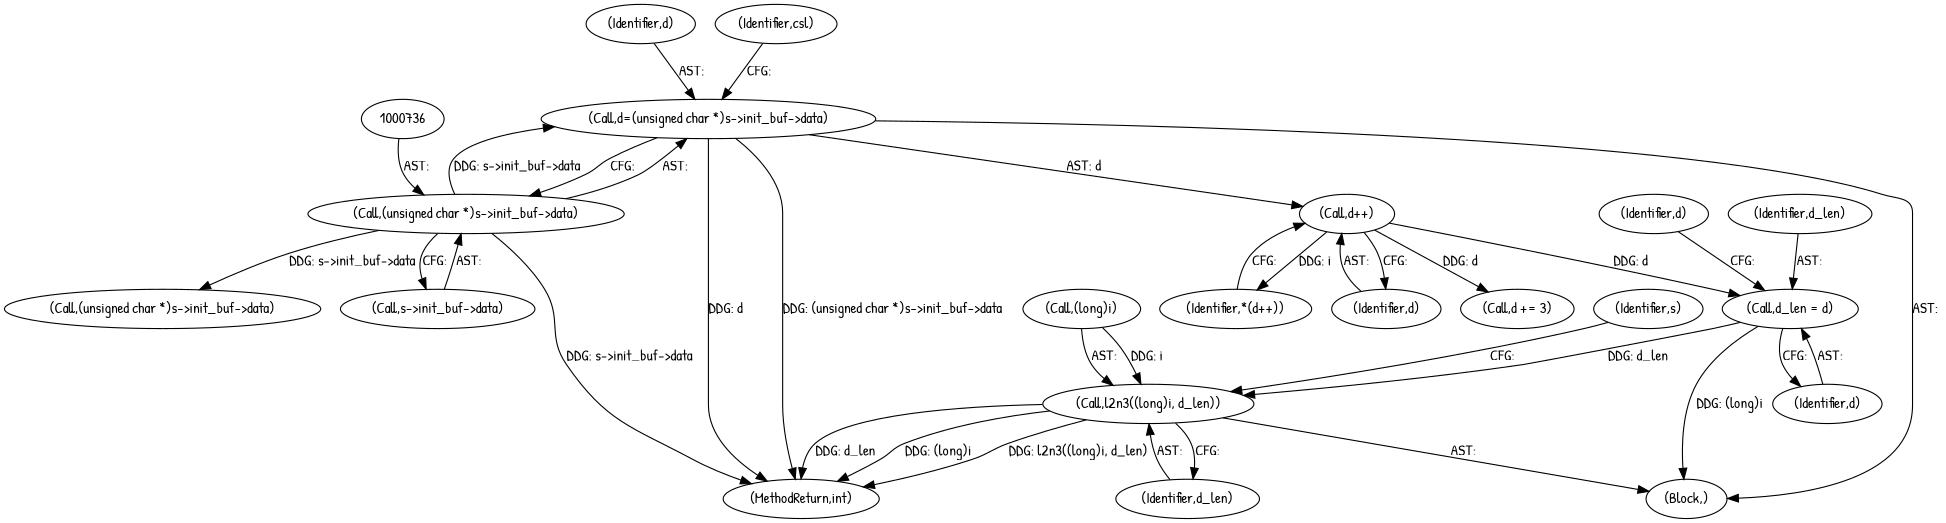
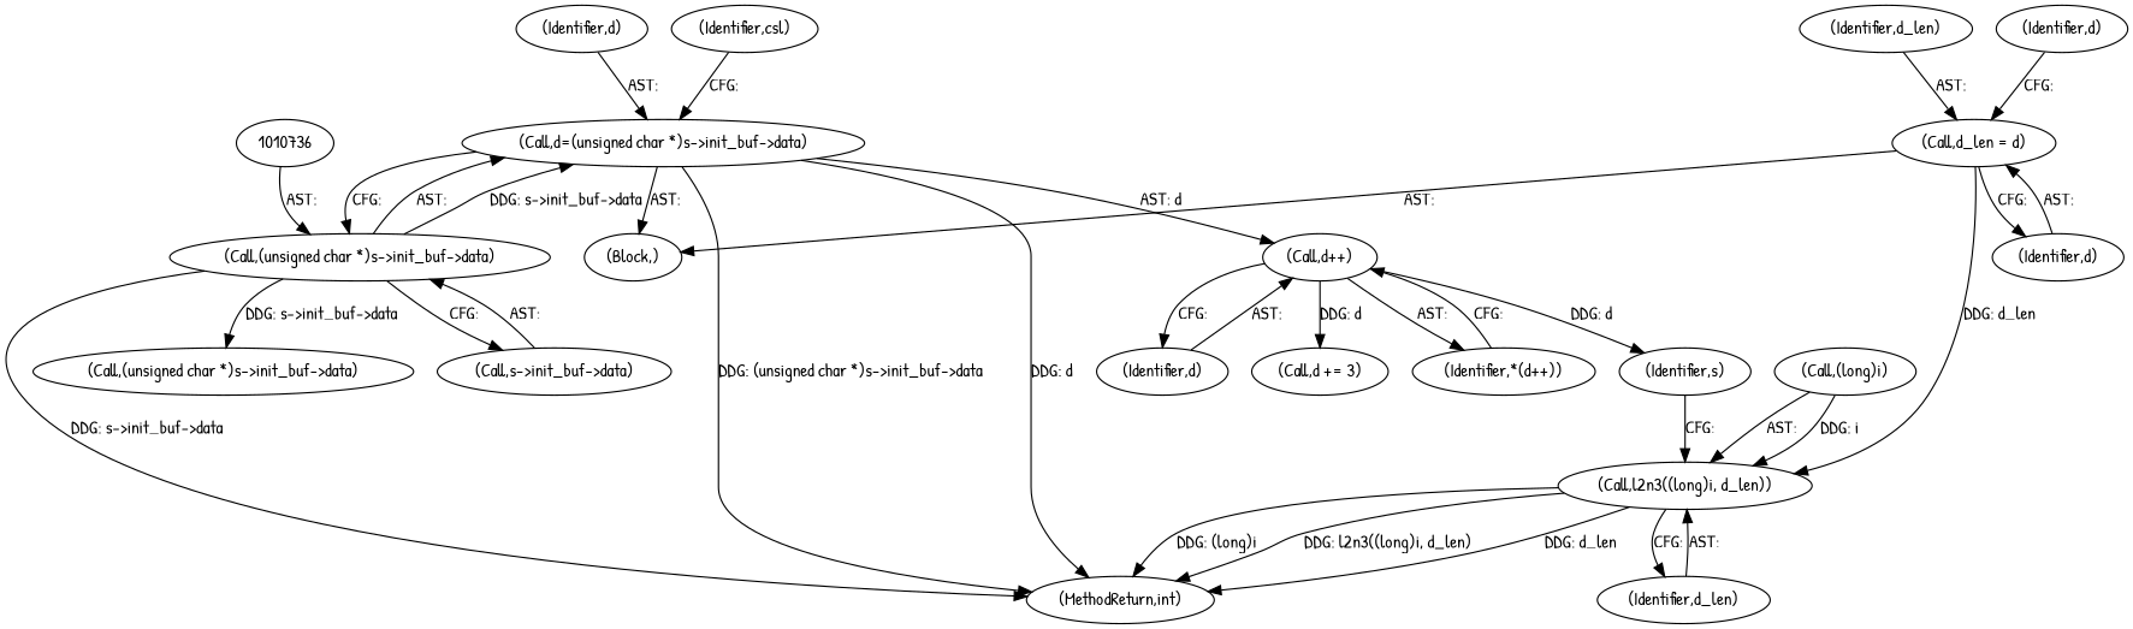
  digraph {
    fontname="Patrick Hand"
    node [fontname="Patrick Hand"]
    edge [fontname="Patrick Hand"]
    n1 [label="(Call,d_len = d)"]
    n2 [label="(Call,l2n3((long)i, d_len))"]
    n3 [label="(Identifier,d)"]
    n4 [label="(Block,)"]
    n5 [label="(MethodReturn,int)"]
    n6 [label="(Identifier,d_len)"]
    n7 [label="(Call,d++)"]
    n8 [label="(Identifier,d)"]
    n9 [label="(Call,d += 3)"]
    n10 [label="(Identifier,*(d++))"]
    n11 [label="(Call,d=(unsigned char *)s->init_buf->data)"]
    n12 [label="(Call,(unsigned char *)s->init_buf->data)"]
    n13 [label="(Call,(unsigned char *)s->init_buf->data)"]
    n14 [label="(Call,s->init_buf->data)"]
    n15 [label="(Call,(long)i)"]
    n16 [label="(Identifier,d)"]
    n17 [label="(Identifier,d_len)"]
    n18 [label="(Identifier,csl)"]
    n19 [label="(Identifier,s)"]
    n20 [label="(Identifier,d)"]
-   1000736
+   1000736 [label=1010736]
    n1 -> n2 [label="DDG: d_len"]
    n1 -> n3 [label="CFG: "]
-   n1 -> n4 [label="DDG: (long)i"]
-   n2 -> n4 [label="AST: "]
+   n1 -> n4 [label="AST: "]
    n2 -> n5 [label="DDG: (long)i"]
    n2 -> n5 [label="DDG: l2n3((long)i, d_len)"]
    n2 -> n5 [label="DDG: d_len"]
    n2 -> n6 [label="CFG: "]
    n3 -> n1 [label="AST: "]
    n6 -> n2 [label="AST: "]
-   n7 -> n1 [label="DDG: d"]
+   n7 -> n19 [label="DDG: d"]
    n7 -> n8 [label="CFG: "]
    n7 -> n9 [label="DDG: d"]
-   n7 -> n10 [label="DDG: i"]
+   n7 -> n10 [label="AST: "]
    n8 -> n7 [label="AST: "]
    n10 -> n7 [label="CFG: "]
    n11 -> n4 [label="AST: "]
    n11 -> n5 [label="DDG: (unsigned char *)s->init_buf->data"]
    n11 -> n5 [label="DDG: d"]
    n11 -> n7 [label="AST: d"]
    n11 -> n12 [label="CFG: "]
    n12 -> n5 [label="DDG: s->init_buf->data"]
    n12 -> n11 [label="AST: "]
    n12 -> n11 [label="DDG: s->init_buf->data"]
    n12 -> n13 [label="DDG: s->init_buf->data"]
    n12 -> n14 [label="CFG: "]
    n14 -> n12 [label="AST: "]
    n15 -> n2 [label="AST: "]
    n15 -> n2 [label="DDG: i"]
    n16 -> n11 [label="AST: "]
    n17 -> n1 [label="AST: "]
    n18 -> n11 [label="CFG: "]
    n19 -> n2 [label="CFG: "]
    n20 -> n1 [label="CFG: "]
    1000736 -> n12 [label="AST: "]
  }
